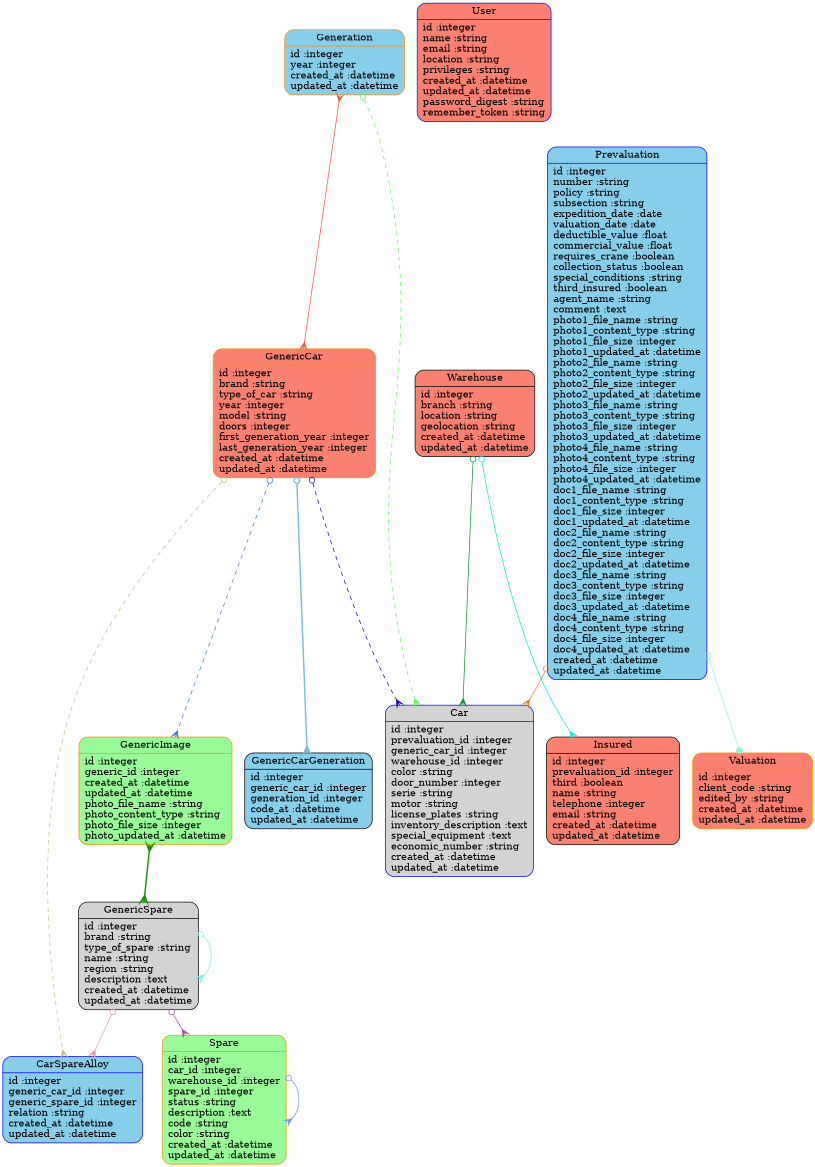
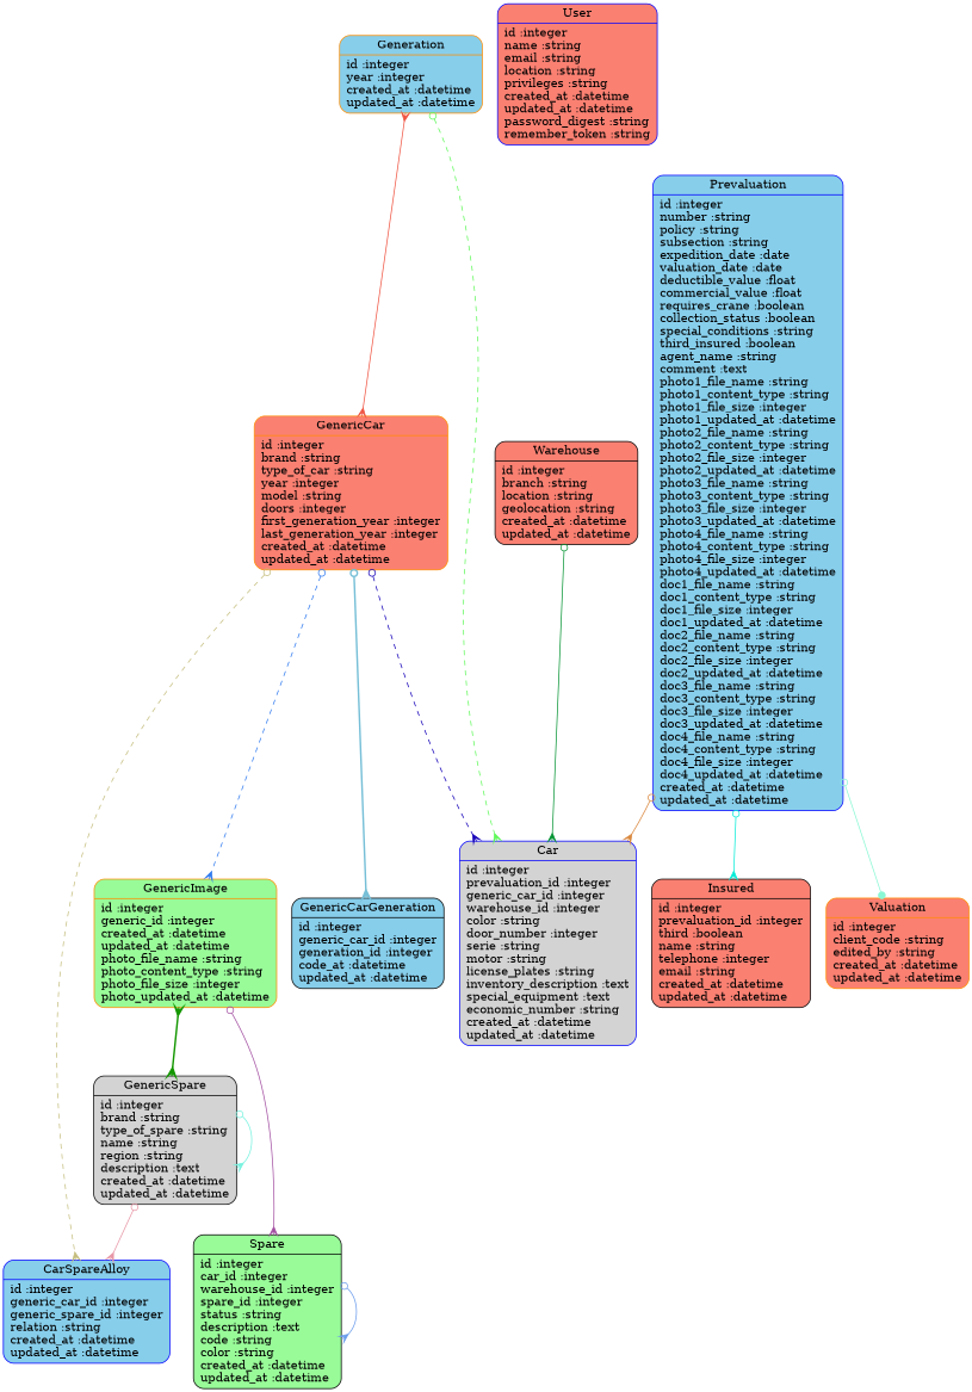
  digraph {
    splines=true
    node [color=darkorange fillcolor=salmon shape=Mrecord style=filled]
    edge [arrowhead=crow arrowtail=odot dir=both style=solid]
    n1 [color=blue fillcolor=lightgrey label="{Car|id :integer\lprevaluation_id :integer\lgeneric_car_id :integer\lwarehouse_id :integer\lcolor :string\ldoor_number :integer\lserie :string\lmotor :string\llicense_plates :string\linventory_description :text\lspecial_equipment :text\leconomic_number :string\lcreated_at :datetime\lupdated_at :datetime\l}"]
    n2 [color=blue fillcolor=skyblue label="{CarSpareAlloy|id :integer\lgeneric_car_id :integer\lgeneric_spare_id :integer\lrelation :string\lcreated_at :datetime\lupdated_at :datetime\l}"]
    n3 [fillcolor=skyblue label="{Generation|id :integer\lyear :integer\lcreated_at :datetime\lupdated_at :datetime\l}"]
    n4 [label="{GenericCar|id :integer\lbrand :string\ltype_of_car :string\lyear :integer\lmodel :string\ldoors :integer\lfirst_generation_year :integer\llast_generation_year :integer\lcreated_at :datetime\lupdated_at :datetime\l}"]
    n5 [color=black fillcolor=skyblue label="{GenericCarGeneration|id :integer\lgeneric_car_id :integer\lgeneration_id :integer\lcode_at :datetime\lupdated_at :datetime\l}"]
    n6 [fillcolor=palegreen label="{GenericImage|id :integer\lgeneric_id :integer\lcreated_at :datetime\lupdated_at :datetime\lphoto_file_name :string\lphoto_content_type :string\lphoto_file_size :integer\lphoto_updated_at :datetime\l}"]
    n7 [color=black fillcolor=lightgrey label="{GenericSpare|id :integer\lbrand :string\ltype_of_spare :string\lname :string\lregion :string\ldescription :text\lcreated_at :datetime\lupdated_at :datetime\l}"]
-   n8 [fillcolor=palegreen label="{Spare|id :integer\lcar_id :integer\lwarehouse_id :integer\lspare_id :integer\lstatus :string\ldescription :text\lcode :string\lcolor :string\lcreated_at :datetime\lupdated_at :datetime\l}"]
+   n8 [color=black fillcolor=palegreen label="{Spare|id :integer\lcar_id :integer\lwarehouse_id :integer\lspare_id :integer\lstatus :string\ldescription :text\lcode :string\lcolor :string\lcreated_at :datetime\lupdated_at :datetime\l}"]
    n9 [color=black label="{Insured|id :integer\lprevaluation_id :integer\lthird :boolean\lname :string\ltelephone :integer\lemail :string\lcreated_at :datetime\lupdated_at :datetime\l}"]
    n10 [color=blue fillcolor=skyblue label="{Prevaluation|id :integer\lnumber :string\lpolicy :string\lsubsection :string\lexpedition_date :date\lvaluation_date :date\ldeductible_value :float\lcommercial_value :float\lrequires_crane :boolean\lcollection_status :boolean\lspecial_conditions :string\lthird_insured :boolean\lagent_name :string\lcomment :text\lphoto1_file_name :string\lphoto1_content_type :string\lphoto1_file_size :integer\lphoto1_updated_at :datetime\lphoto2_file_name :string\lphoto2_content_type :string\lphoto2_file_size :integer\lphoto2_updated_at :datetime\lphoto3_file_name :string\lphoto3_content_type :string\lphoto3_file_size :integer\lphoto3_updated_at :datetime\lphoto4_file_name :string\lphoto4_content_type :string\lphoto4_file_size :integer\lphoto4_updated_at :datetime\ldoc1_file_name :string\ldoc1_content_type :string\ldoc1_file_size :integer\ldoc1_updated_at :datetime\ldoc2_file_name :string\ldoc2_content_type :string\ldoc2_file_size :integer\ldoc2_updated_at :datetime\ldoc3_file_name :string\ldoc3_content_type :string\ldoc3_file_size :integer\ldoc3_updated_at :datetime\ldoc4_file_name :string\ldoc4_content_type :string\ldoc4_file_size :integer\ldoc4_updated_at :datetime\lcreated_at :datetime\lupdated_at :datetime\l}"]
    n11 [label="{Valuation|id :integer\lclient_code :string\ledited_by :string\lcreated_at :datetime\lupdated_at :datetime\l}"]
    n12 [color=blue label="{User|id :integer\lname :string\lemail :string\llocation :string\lprivileges :string\lcreated_at :datetime\lupdated_at :datetime\lpassword_digest :string\lremember_token :string\l}"]
    n13 [color=black label="{Warehouse|id :integer\lbranch :string\llocation :string\lgeolocation :string\lcreated_at :datetime\lupdated_at :datetime\l}"]
    n3 -> n1 [color="#5DF857" style=dashed]
    n3 -> n4 [arrowtail=crow color="#EF5341"]
    n4 -> n1 [color="#1300B7" style=dashed]
    n4 -> n2 [color="#C4BD7D" style=dashed]
    n4 -> n5 [color="#76BFD7" style=bold]
    n4 -> n6 [color="#307AEF" style=dashed]
    n6 -> n7 [arrowtail=crow color="#149701" style=bold]
    n7 -> n2 [color="#E796A6"]
    n7 -> n7 [color="#76F2DF" style=""]
-   n7 -> n8 [color="#A24FA1"]
+   n6 -> n8 [color="#A24FA1"]
    n8 -> n8 [color="#699BEB"]
    n10 -> n1 [color="#D9873D"]
-   n13 -> n9 [color="#03EBD6"]
+   n10 -> n9 [color="#03EBD6"]
    n10 -> n11 [arrowhead=dot color="#89F7D4" style=""]
    n13 -> n1 [color="#049332"]
  }
